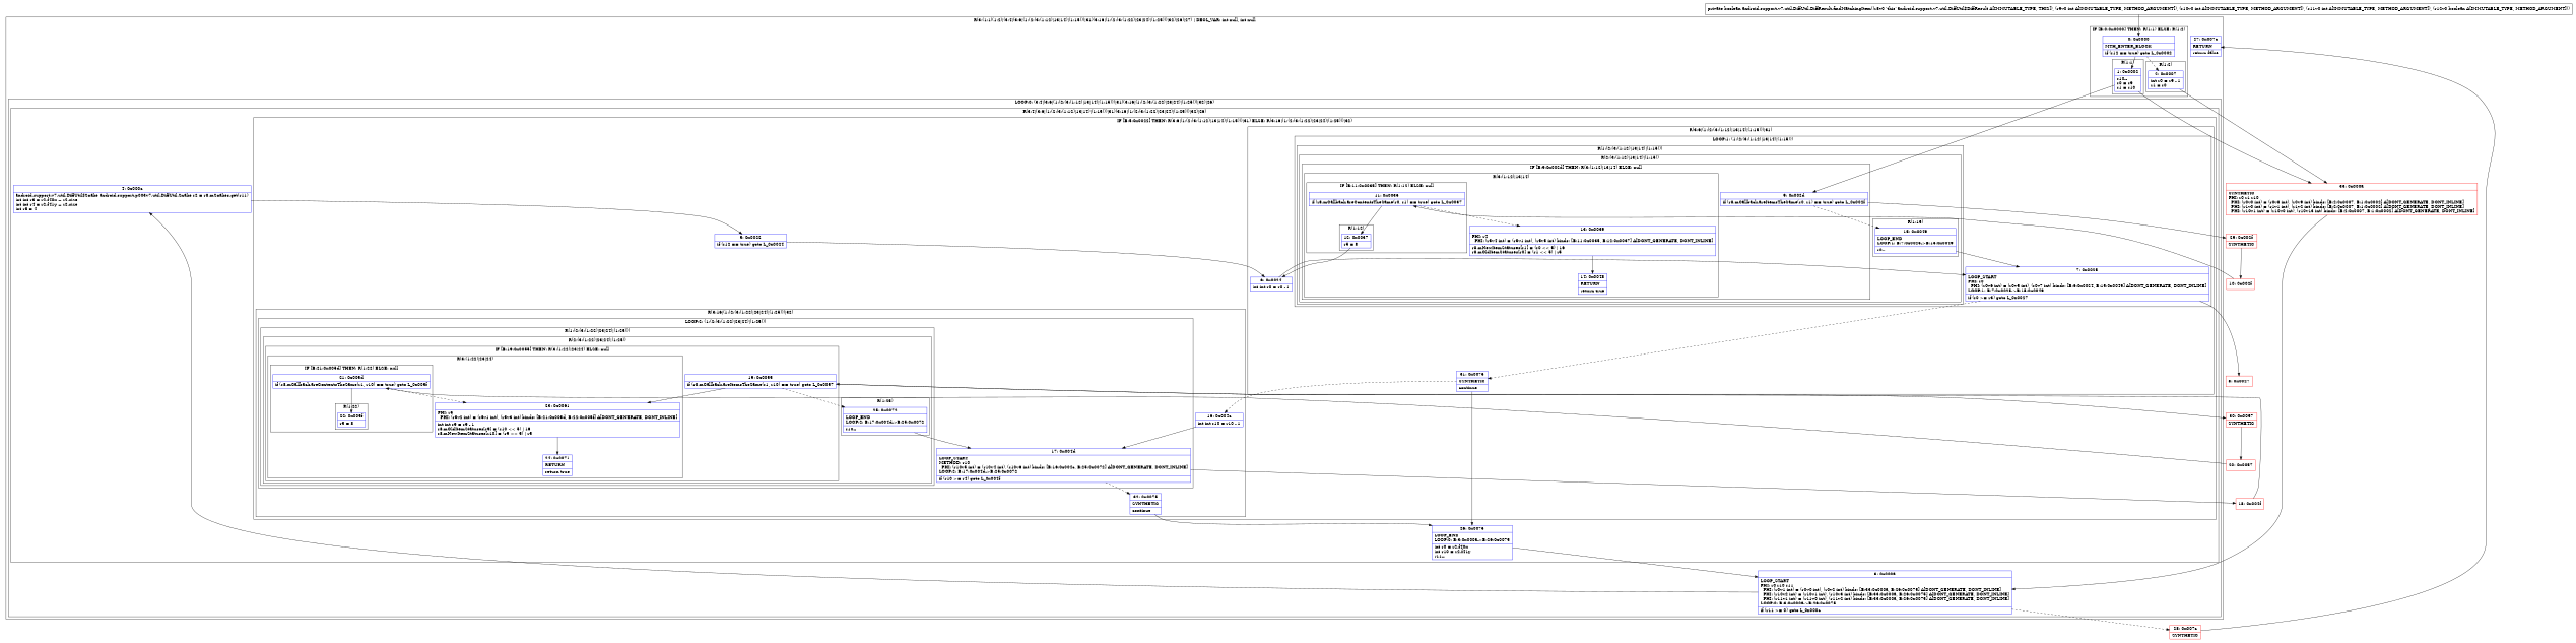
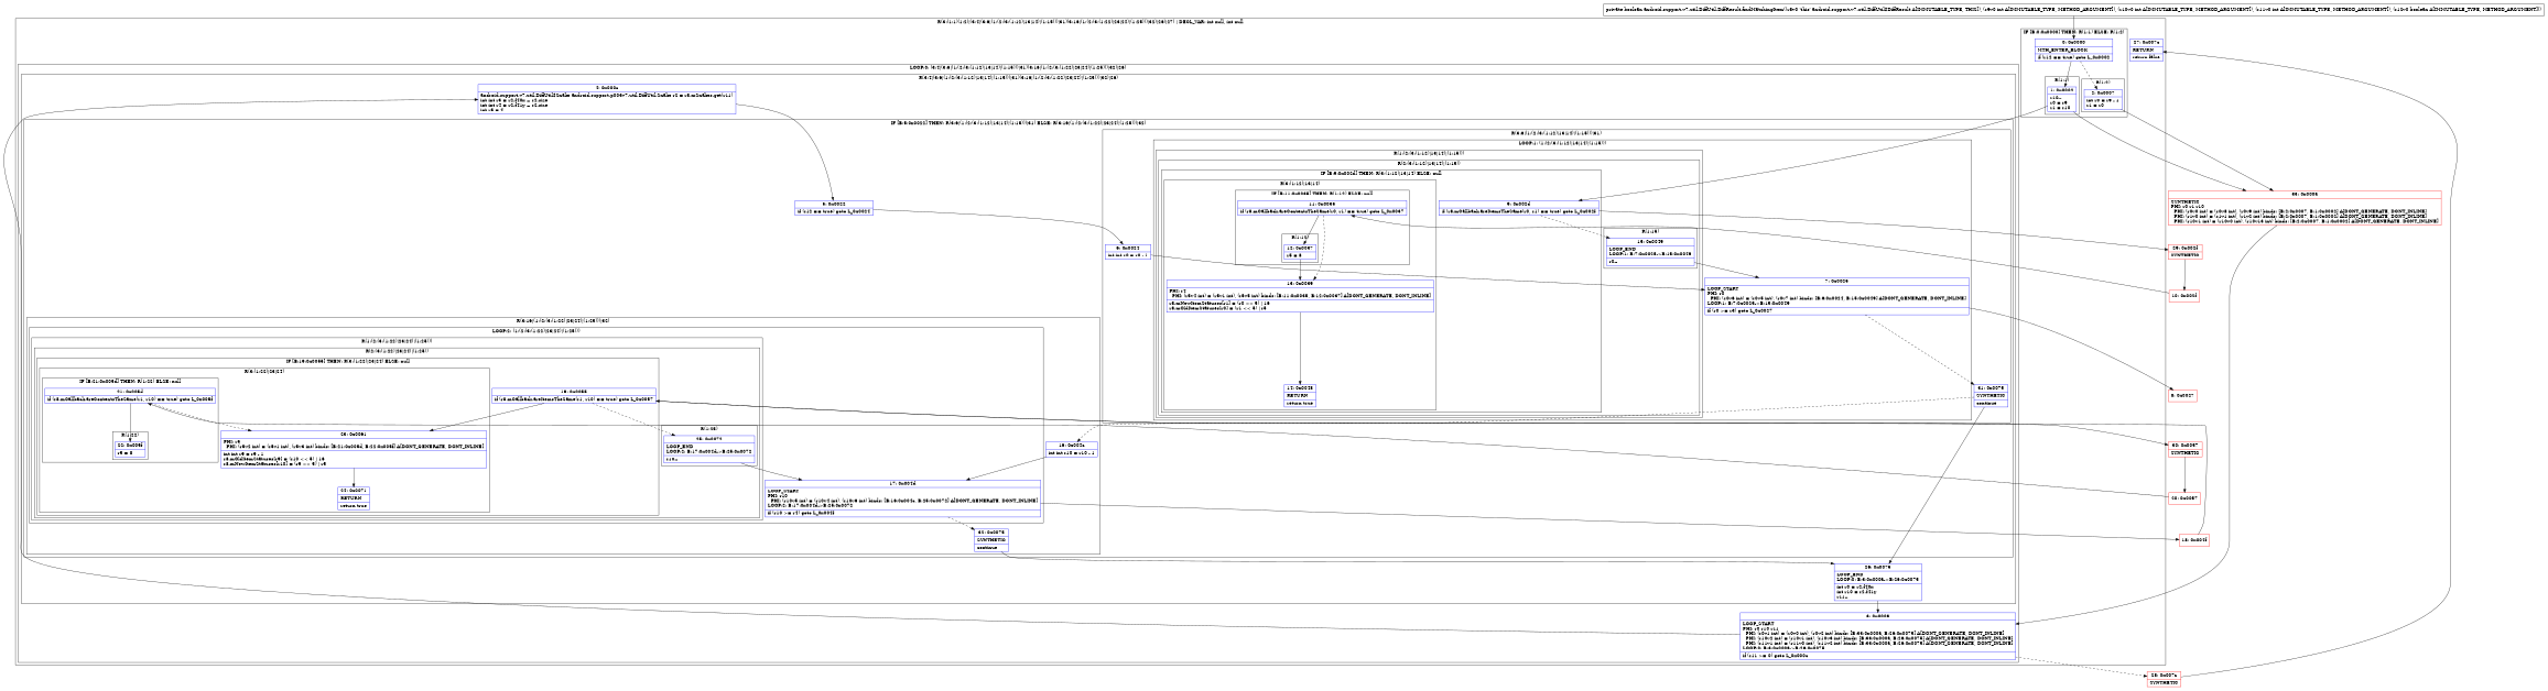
  digraph {
    node [color=blue shape=record]
    n1 [label="{1\:\ 0x0002|r10\-\-\lr0 = r9\lr1 = r10\l}"]
    n2 [label="{2\:\ 0x0007|int r0 = r9 \- 1\lr1 = r0\l}"]
    n3 [label="{0\:\ 0x0000|MTH_ENTER_BLOCK\l|if (r12 == true) goto L_0x0002\l}"]
    n4 [label="{12\:\ 0x0037|r5 = 8\l}"]
    n5 [label="{11\:\ 0x0035|if (r8.mCallback.areContentsTheSame(r0, r1) == true) goto L_0x0037\l}"]
    n6 [label="{13\:\ 0x0039|PHI: r4 \l  PHI: (r5v4 int) = (r5v1 int), (r5v5 int) binds: [B:11:0x0035, B:12:0x0037] A[DONT_GENERATE, DONT_INLINE]\l|r8.mNewItemStatuses[r1] = (r0 \<\< 5) \| 16\lr8.mOldItemStatuses[r0] = (r1 \<\< 5) \| r5\l}"]
    n7 [label="{14\:\ 0x0048|RETURN\l|return true\l}"]
    n8 [label="{9\:\ 0x002d|if (r8.mCallback.areItemsTheSame(r0, r1) == true) goto L_0x002f\l}"]
    n9 [label="{15\:\ 0x0049|LOOP_END\lLOOP:1: B:7:0x0025\-\>B:15:0x0049\l|r0\-\-\l}"]
    n10 [label="{7\:\ 0x0025|LOOP_START\lPHI: r0 \l  PHI: (r0v6 int) = (r0v5 int), (r0v7 int) binds: [B:6:0x0024, B:15:0x0049] A[DONT_GENERATE, DONT_INLINE]\lLOOP:1: B:7:0x0025\-\>B:15:0x0049\l|if (r0 \>= r3) goto L_0x0027\l}"]
    n11 [label="{6\:\ 0x0024|int int r0 = r0 \- 1\l}"]
    n12 [label="{31\:\ 0x0075|SYNTHETIC\l|continue\l}"]
    n13 [label="{22\:\ 0x005f|r5 = 8\l}"]
    n14 [label="{21\:\ 0x005d|if (r8.mCallback.areContentsTheSame(r1, r10) == true) goto L_0x005f\l}"]
    n15 [label="{23\:\ 0x0061|PHI: r5 \l  PHI: (r5v2 int) = (r5v1 int), (r5v3 int) binds: [B:21:0x005d, B:22:0x005f] A[DONT_GENERATE, DONT_INLINE]\l|int int r9 = r9 \- 1\lr8.mOldItemStatuses[r9] = (r10 \<\< 5) \| 16\lr8.mNewItemStatuses[r10] = (r9 \<\< 5) \| r5\l}"]
    n16 [label="{24\:\ 0x0071|RETURN\l|return true\l}"]
    n17 [label="{19\:\ 0x0055|if (r8.mCallback.areItemsTheSame(r1, r10) == true) goto L_0x0057\l}"]
    n18 [label="{25\:\ 0x0072|LOOP_END\lLOOP:2: B:17:0x004d\-\>B:25:0x0072\l|r10\-\-\l}"]
-   n19 [label="{17\:\ 0x004d|LOOP_START\lMETHOD: r10 \l  PHI: (r10v5 int) = (r10v4 int), (r10v6 int) binds: [B:16:0x004c, B:25:0x0072] A[DONT_GENERATE, DONT_INLINE]\lLOOP:2: B:17:0x004d\-\>B:25:0x0072\l|if (r10 \>= r4) goto L_0x004f\l}"]
+   n19 [label="{17\:\ 0x004d|LOOP_START\lPHI: r10 \l  PHI: (r10v5 int) = (r10v4 int), (r10v6 int) binds: [B:16:0x004c, B:25:0x0072] A[DONT_GENERATE, DONT_INLINE]\lLOOP:2: B:17:0x004d\-\>B:25:0x0072\l|if (r10 \>= r4) goto L_0x004f\l}"]
    n20 [label="{16\:\ 0x004c|int int r10 = r10 \- 1\l}"]
    n21 [label="{32\:\ 0x0075|SYNTHETIC\l|continue\l}"]
    n22 [label="{5\:\ 0x0022|if (r12 == true) goto L_0x0024\l}"]
    n23 [label="{4\:\ 0x000c|android.support.v7.util.DiffUtil$Snake android.support.p003v7.util.DiffUtil.Snake r2 = r8.mSnakes.get(r11)\lint int r3 = r2.f40x + r2.size\lint int r4 = r2.f41y + r2.size\lint r5 = 4\l}"]
    n24 [label="{26\:\ 0x0075|LOOP_END\lLOOP:0: B:3:0x000a\-\>B:26:0x0075\l|int r0 = r2.f40x\lint r10 = r2.f41y\lr11\-\-\l}"]
    n25 [label="{3\:\ 0x000a|LOOP_START\lPHI: r0 r10 r11 \l  PHI: (r0v1 int) = (r0v0 int), (r0v2 int) binds: [B:33:0x000a, B:26:0x0075] A[DONT_GENERATE, DONT_INLINE]\l  PHI: (r10v2 int) = (r10v1 int), (r10v3 int) binds: [B:33:0x000a, B:26:0x0075] A[DONT_GENERATE, DONT_INLINE]\l  PHI: (r11v1 int) = (r11v0 int), (r11v2 int) binds: [B:33:0x000a, B:26:0x0075] A[DONT_GENERATE, DONT_INLINE]\lLOOP:0: B:3:0x000a\-\>B:26:0x0075\l|if (r11 \>= 0) goto L_0x000c\l}"]
    n26 [label="{27\:\ 0x007c|RETURN\l|return false\l}"]
    n27 [color=red label="{33\:\ 0x000a|SYNTHETIC\lPHI: r0 r1 r10 \l  PHI: (r0v0 int) = (r0v8 int), (r0v9 int) binds: [B:2:0x0007, B:1:0x0002] A[DONT_GENERATE, DONT_INLINE]\l  PHI: (r1v0 int) = (r1v1 int), (r1v2 int) binds: [B:2:0x0007, B:1:0x0002] A[DONT_GENERATE, DONT_INLINE]\l  PHI: (r10v1 int) = (r10v0 int), (r10v13 int) binds: [B:2:0x0007, B:1:0x0002] A[DONT_GENERATE, DONT_INLINE]\l}"]
    n28 [color=red label="{29\:\ 0x002f|SYNTHETIC\l}"]
    n29 [color=red label="{8\:\ 0x0027}"]
    n30 [color=red label="{30\:\ 0x0057|SYNTHETIC\l}"]
    n31 [color=red label="{18\:\ 0x004f}"]
    n32 [color=red label="{28\:\ 0x007c|SYNTHETIC\l}"]
    n33 [color=red label="{10\:\ 0x002f}"]
    n34 [color=red label="{20\:\ 0x0057}"]
    n35 [label="{private boolean android.support.v7.util.DiffUtil.DiffResult.findMatchingItem((r8v0 'this' android.support.v7.util.DiffUtil$DiffResult A[IMMUTABLE_TYPE, THIS]), (r9v0 int A[IMMUTABLE_TYPE, METHOD_ARGUMENT]), (r10v0 int A[IMMUTABLE_TYPE, METHOD_ARGUMENT]), (r11v0 int A[IMMUTABLE_TYPE, METHOD_ARGUMENT]), (r12v0 boolean A[IMMUTABLE_TYPE, METHOD_ARGUMENT])) }" color=""]
    subgraph cluster_1 {
      label="R(3:(1:1)(1:2)|(3:4|(3:6|(1:(2:(3:(1:12)|13|14)|(1:15)))|31)(3:16|(1:(2:(3:(1:22)|23|24)|(1:25)))|32)|26)|27) | DECL_VAR: int null, int null\l"
      n26
      subgraph cluster_2 {
        label="IF [B:0:0x0000] THEN: R(1:1) ELSE: R(1:2)"
        n3
        subgraph cluster_3 {
          label="R(1:1)"
          n1
        }
        subgraph cluster_4 {
          label="R(1:2)"
          n2
        }
      }
      subgraph cluster_5 {
        label="LOOP:0: (3:4|(3:6|(1:(2:(3:(1:12)|13|14)|(1:15)))|31)(3:16|(1:(2:(3:(1:22)|23|24)|(1:25)))|32)|26)"
        n25
        subgraph cluster_6 {
          label="R(3:4|(3:6|(1:(2:(3:(1:12)|13|14)|(1:15)))|31)(3:16|(1:(2:(3:(1:22)|23|24)|(1:25)))|32)|26)"
          n23
          n24
          subgraph cluster_7 {
            label="IF [B:5:0x0022] THEN: R(3:6|(1:(2:(3:(1:12)|13|14)|(1:15)))|31) ELSE: R(3:16|(1:(2:(3:(1:22)|23|24)|(1:25)))|32)"
            n22
            subgraph cluster_8 {
              label="R(3:6|(1:(2:(3:(1:12)|13|14)|(1:15)))|31)"
              n11
              n12
              subgraph cluster_9 {
                label="LOOP:1: (1:(2:(3:(1:12)|13|14)|(1:15)))"
                n10
                subgraph cluster_10 {
                  label="R(1:(2:(3:(1:12)|13|14)|(1:15)))"
                  subgraph cluster_11 {
                    label="R(2:(3:(1:12)|13|14)|(1:15))"
                    subgraph cluster_12 {
                      label="IF [B:9:0x002d] THEN: R(3:(1:12)|13|14) ELSE: null"
                      n8
                      subgraph cluster_13 {
                        label="R(3:(1:12)|13|14)"
                        n6
                        n7
                        subgraph cluster_14 {
                          label="IF [B:11:0x0035] THEN: R(1:12) ELSE: null"
                          n5
                          subgraph cluster_15 {
                            label="R(1:12)"
                            n4
                          }
                        }
                      }
                    }
                    subgraph cluster_16 {
                      label="R(1:15)"
                      n9
                    }
                  }
                }
              }
            }
            subgraph cluster_17 {
              label="R(3:16|(1:(2:(3:(1:22)|23|24)|(1:25)))|32)"
              n20
              n21
              subgraph cluster_18 {
                label="LOOP:2: (1:(2:(3:(1:22)|23|24)|(1:25)))"
                n19
                subgraph cluster_19 {
                  label="R(1:(2:(3:(1:22)|23|24)|(1:25)))"
                  subgraph cluster_20 {
                    label="R(2:(3:(1:22)|23|24)|(1:25))"
                    subgraph cluster_21 {
                      label="IF [B:19:0x0055] THEN: R(3:(1:22)|23|24) ELSE: null"
                      n17
                      subgraph cluster_22 {
                        label="R(3:(1:22)|23|24)"
                        n15
                        n16
                        subgraph cluster_23 {
                          label="IF [B:21:0x005d] THEN: R(1:22) ELSE: null"
                          n14
                          subgraph cluster_24 {
                            label="R(1:22)"
                            n13
                          }
                        }
                      }
                    }
                    subgraph cluster_25 {
                      label="R(1:25)"
                      n18
                    }
                  }
                }
              }
            }
          }
        }
      }
    }
    n1 -> n8
    n1 -> n27
    n2 -> n27
    n3 -> n1
    n3 -> n2 [style=dashed]
-   n4 -> n11
+   n4 -> n6
    n5 -> n4
    n5 -> n6 [style=dashed]
    n6 -> n7
    n8 -> n9 [style=dashed]
    n8 -> n28
    n9 -> n10
    n10 -> n12 [style=dashed]
    n10 -> n29
    n11 -> n10
    n12 -> n20 [style=dashed]
    n12 -> n24
    n14 -> n13
    n14 -> n15 [style=dashed]
    n15 -> n16
    n17 -> n15
    n17 -> n18 [style=dashed]
    n17 -> n30
    n18 -> n19
    n19 -> n21 [style=dashed]
    n19 -> n31
    n20 -> n19
    n21 -> n24
    n22 -> n11
    n23 -> n22
    n24 -> n25
    n25 -> n23
    n25 -> n32 [style=dashed]
    n27 -> n25
    n28 -> n33
    n30 -> n34
    n31 -> n17
    n32 -> n26
    n33 -> n5
    n34 -> n14
    n35 -> n3
  }
